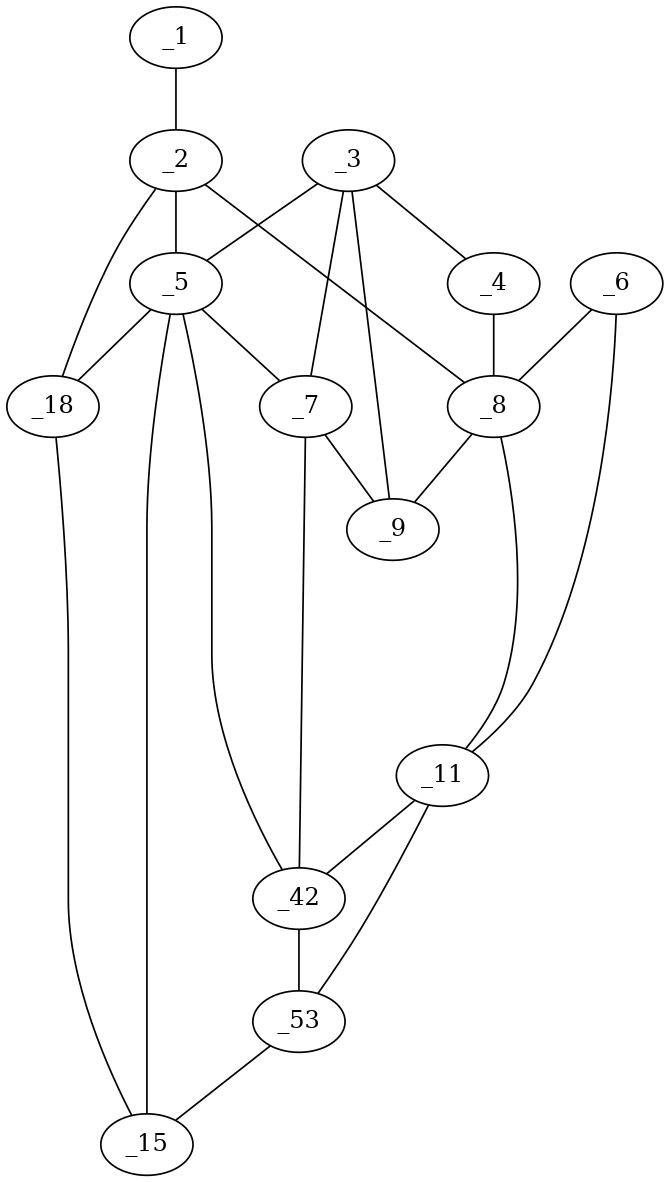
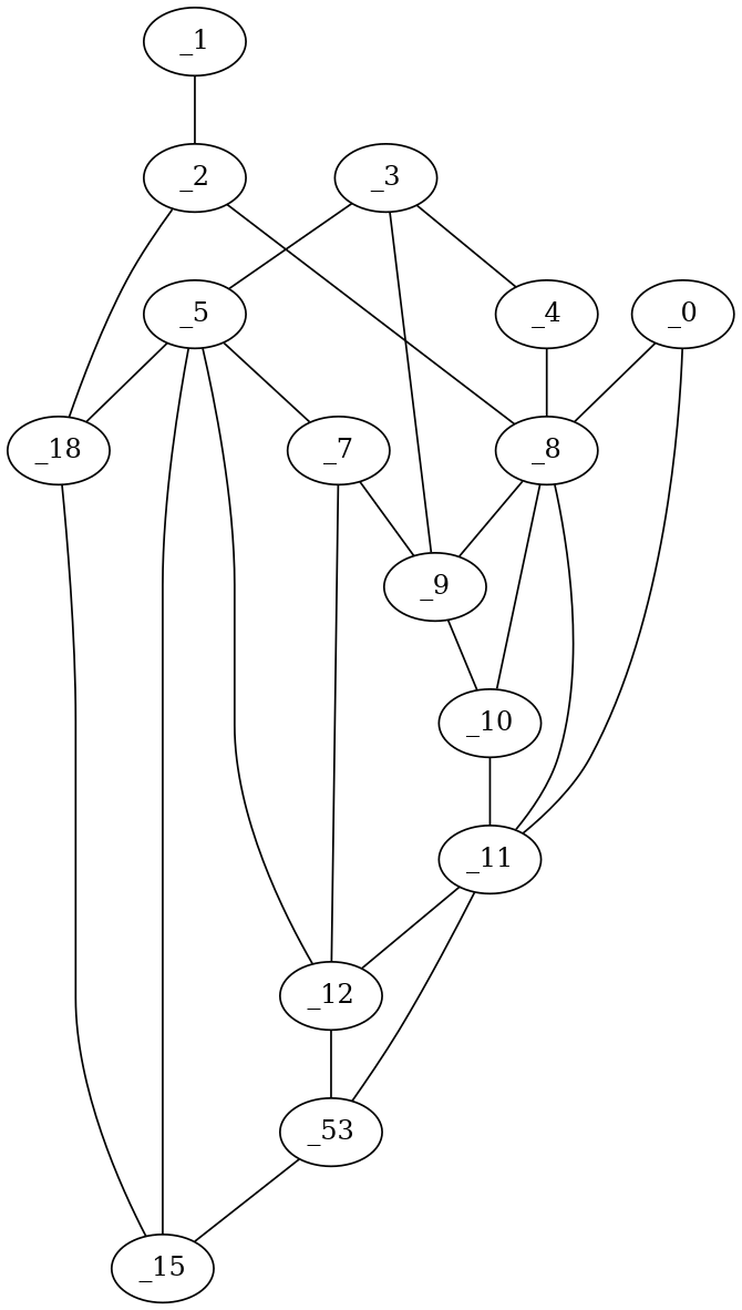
  graph {
    node [x=96 y=46]
    edge [valence=2]
    _1 [x=26 y=51]
    _2 [x=44 y=25]
    _3 [x=62 y=101]
    _5 [x=92]
    _4 [x=86 y=98]
    _7 [y=55]
    _9 [x=98 y=68]
    _8 [y=79]
    n9 [label=_18 x=120 y=23]
-   _12 [x=115 y=49 label=_42]
+   _12 [x=115 y=49]
    _15 [x=122 y=38]
    _11 [x=113 y=57]
+   _10 [x=105 y=62]
    n14 [label=_53 x=119]
-   _6 [x=93 y=93]
+   _6 [x=93 y=93 label=_0]
    _1 -- _2 [valence=1]
-   _2 -- _5
    _2 -- _8
    _2 -- n9 [valence=1]
    _3 -- _5
    _3 -- _4 [valence=1]
-   _3 -- _7 [valence=1]
    _3 -- _9
    _5 -- _7
    _5 -- n9
    _5 -- _12
    _5 -- _15
    _4 -- _8 [valence=1]
    _7 -- _9
    _7 -- _12 [valence=1]
+   _9 -- _10
    _8 -- _9
    _8 -- _11
+   _8 -- _10 [valence=1]
    n9 -- _15 [valence=1]
    _12 -- n14
    _11 -- _12 [valence=1]
    _11 -- n14 [valence=1]
+   _10 -- _11
    n14 -- _15 [valence=1]
    _6 -- _8
    _6 -- _11 [valence=1]
  }
